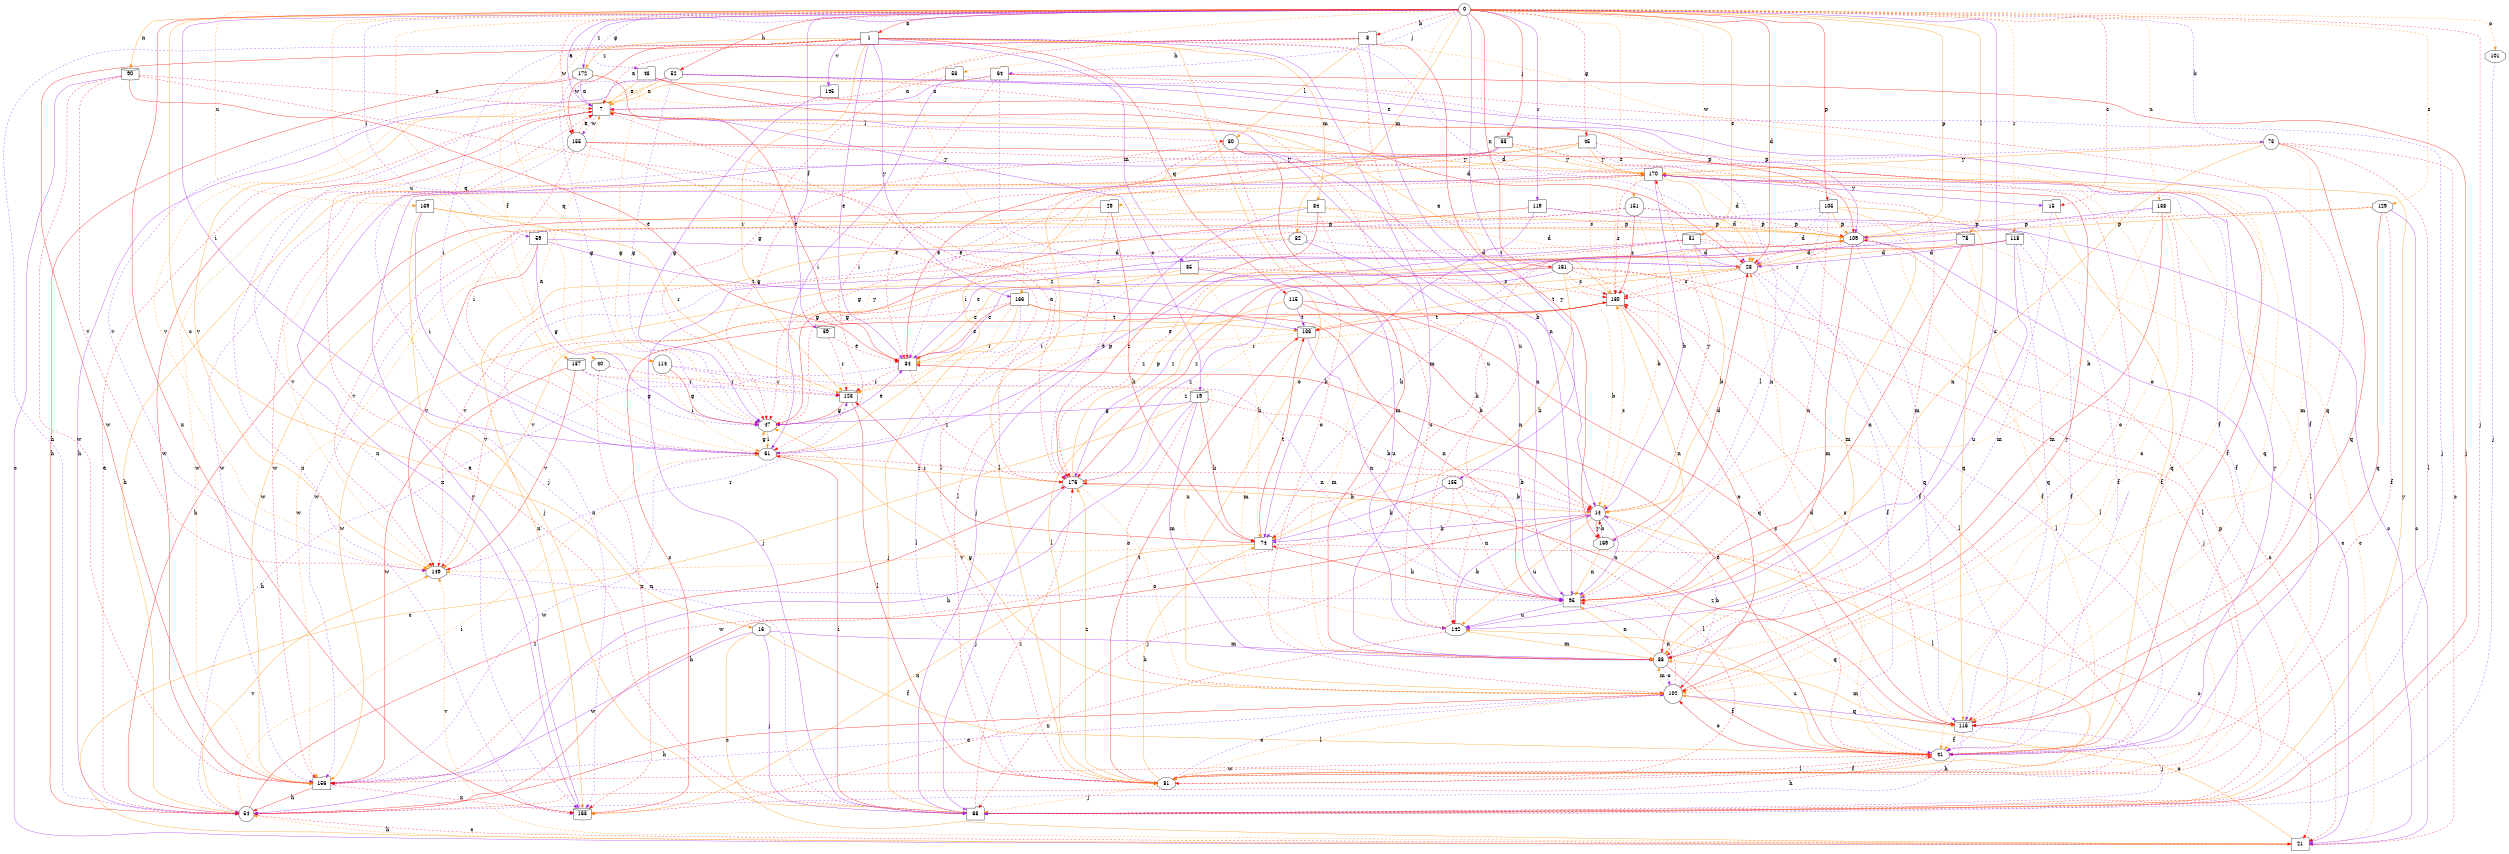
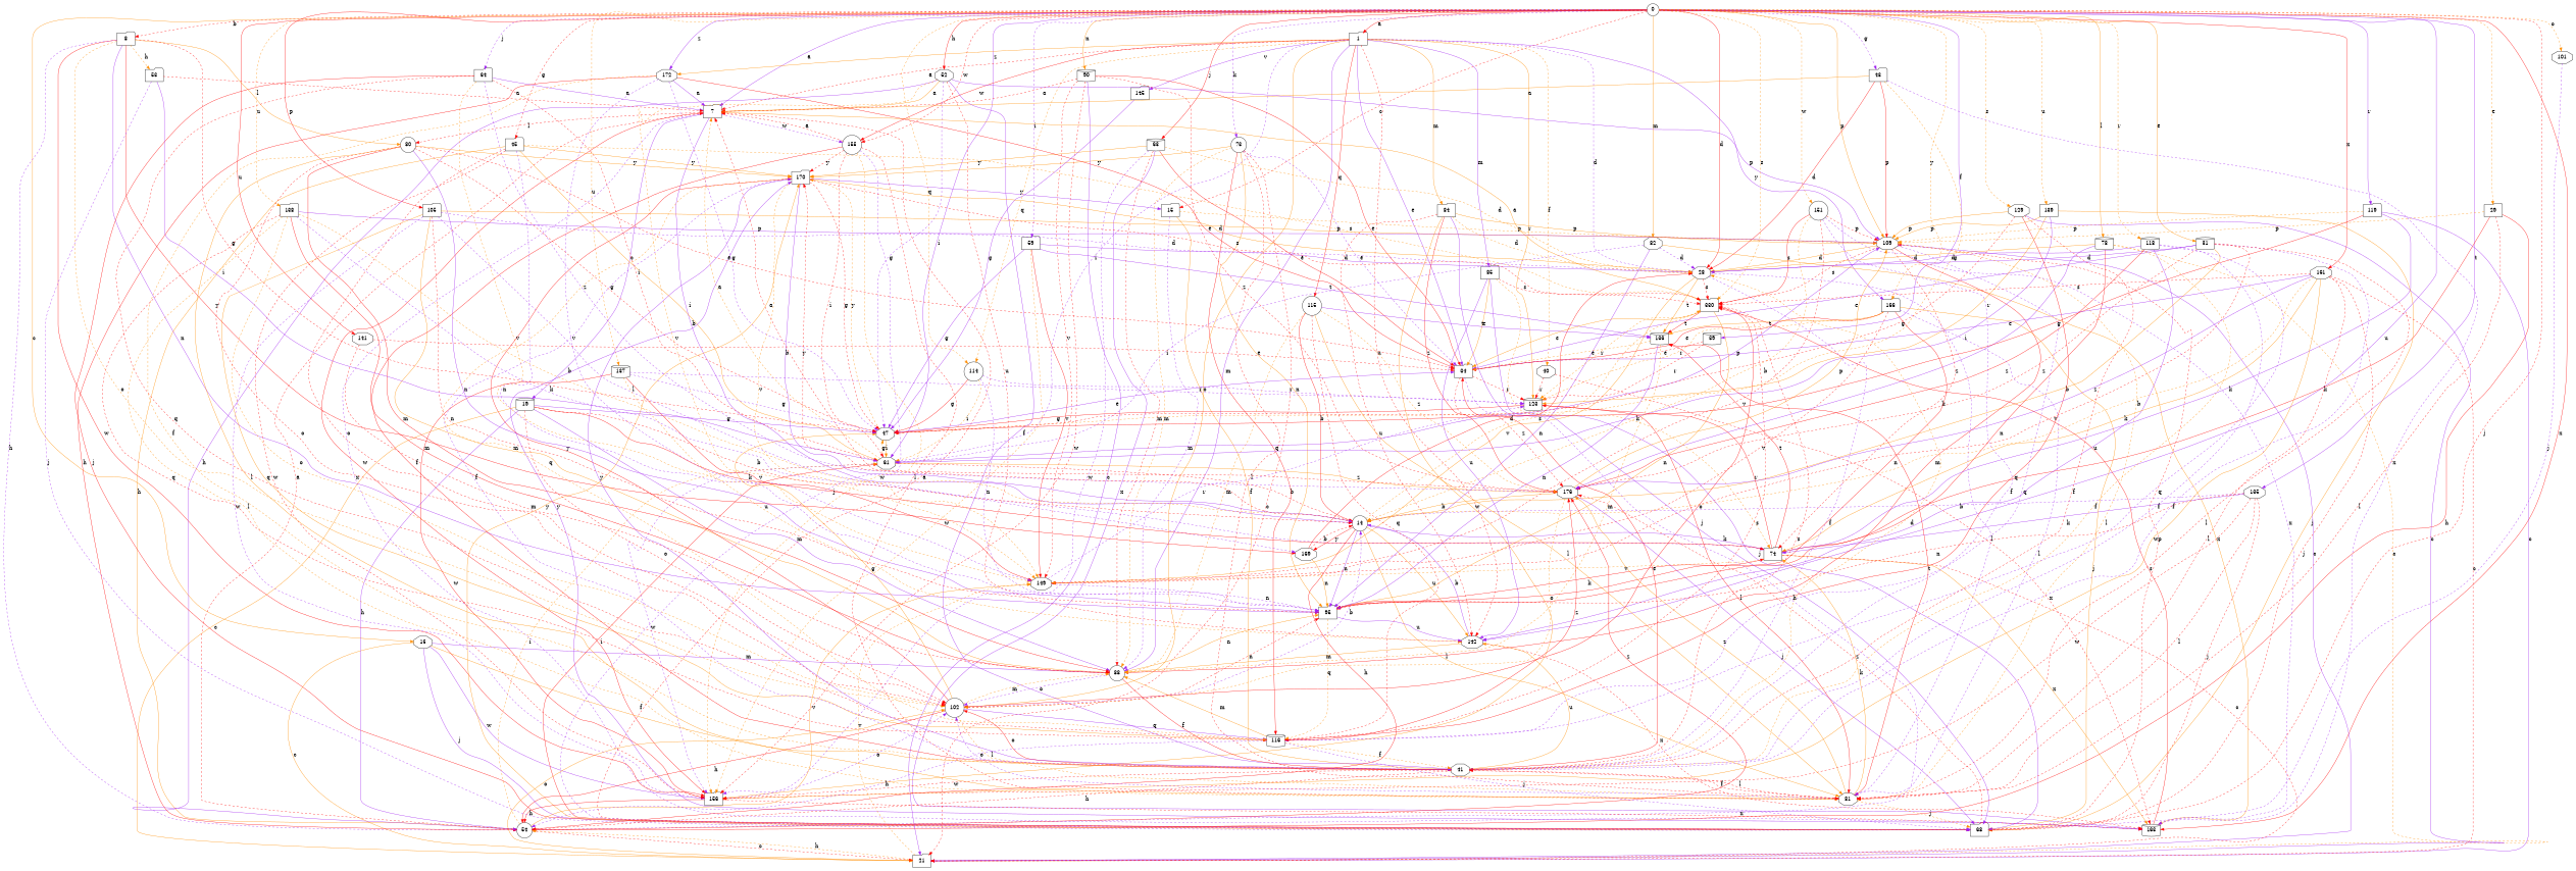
  strict digraph {
    node [shape=folder]
    edge [color=red style=solid]
    0 [shape=circle]
    1
    7
    8
    15
    16 [shape=octagon]
    28 [shape=octagon]
    29
    31 [shape=cylinder]
    39 [shape=cylinder]
    43
    45
    52 [shape=octagon]
    59
    61 [shape=octagon]
    63 [shape=cylinder]
    64
    68
    73 [shape=circle]
    78 [shape=cylinder]
    82 [shape=octagon]
    90 [shape=cylinder]
    101 [shape=octagon]
    105
    109 [shape=octagon]
    114 [shape=circle]
    118 [shape=cylinder]
    119
    129 [shape=octagon]
-   130
+   130 [label=330]
    135 [shape=octagon]
    137 [shape=cylinder]
    138
    139
+   141 [shape=octagon]
    142 [shape=octagon]
    151 [shape=circle]
    155 [shape=circle]
    161 [shape=octagon]
    163 [shape=cylinder]
    166
    172 [shape=octagon]
    34
    40 [shape=octagon]
    84
    85
    88 [shape=circle]
    102 [shape=circle]
    115 [shape=circle]
    123 [shape=cylinder]
    145
    14 [shape=circle]
    19 [shape=cylinder]
    80 [shape=circle]
    156
    47 [shape=octagon]
    53
    54 [shape=circle]
    95
    169 [shape=octagon]
    41 [shape=octagon]
    21
    81 [shape=octagon]
    149 [shape=octagon]
    136 [shape=cylinder]
    74
    176 [shape=octagon]
    170
    116 [shape=cylinder]
    0 -> 1 [label=a]
    0 -> 7 [color=purple label=a]
    0 -> 8 [label=b style=dashed]
    0 -> 15 [label=c style=dashed]
    0 -> 16 [color=darkorange label=c]
    0 -> 28 [label=d]
    0 -> 29 [color=darkorange label=e style=dashed]
    0 -> 31 [color=darkorange label=e]
    0 -> 39 [color=purple label=f]
    0 -> 43 [color=purple label=g style=dashed]
    0 -> 45 [label=g style=dashed]
    0 -> 52 [label=h]
    0 -> 59 [color=purple label=i style=dashed]
    0 -> 61 [color=purple label=i]
    0 -> 63 [label=j]
    0 -> 64 [color=purple label=j style=dashed]
    0 -> 68 [label=j style=dashed]
    0 -> 73 [color=purple label=k style=dashed]
    0 -> 78 [color=darkorange label=l]
    0 -> 82 [color=darkorange label=m]
    0 -> 90 [color=darkorange label=n]
    0 -> 101 [color=darkorange label=o style=dashed]
    0 -> 105 [label=p]
    0 -> 109 [color=darkorange label=p]
    0 -> 114 [color=darkorange label=q style=dashed]
    0 -> 118 [color=darkorange label=r style=dashed]
    0 -> 119 [color=purple label=r]
    0 -> 129 [color=darkorange label=s style=dashed]
    0 -> 130 [color=darkorange label=s style=dashed]
    0 -> 135 [color=purple label=t]
    0 -> 137 [color=darkorange label=u style=dashed]
    0 -> 138 [color=darkorange label=u style=dashed]
    0 -> 139 [color=darkorange label=u style=dashed]
+   0 -> 141 [label=u]
    0 -> 142 [color=purple label=u]
    0 -> 151 [color=darkorange label=w style=dashed]
    0 -> 155 [label=w style=dashed]
    0 -> 161 [label=x]
    0 -> 163 [label=x]
    0 -> 166 [color=darkorange label=y style=dashed]
    0 -> 172 [color=purple label=z]
    1 -> 7 [label=a style=dashed]
    1 -> 28 [color=purple label=d style=dashed]
    1 -> 61 [color=purple label=i style=dashed]
    1 -> 114 [color=darkorange label=q style=dashed]
    1 -> 142 [label=u style=dashed]
    1 -> 155 [label=w]
    1 -> 166 [color=purple label=y]
    1 -> 172 [color=darkorange label=z]
    1 -> 34 [color=purple label=e]
    1 -> 40 [color=darkorange label=f style=dashed]
    1 -> 84 [color=darkorange label=m]
    1 -> 85 [color=purple label=m]
    1 -> 88 [color=purple label=m]
    1 -> 102 [color=darkorange label=o]
    1 -> 115 [label=q]
    1 -> 123 [color=darkorange label=r]
    1 -> 145 [color=purple label=v]
    7 -> 155 [color=purple label=w style=dashed]
    7 -> 163 [color=purple label=x style=dashed]
    7 -> 14 [color=purple label=b]
    7 -> 19 [color=purple label=c]
    7 -> 80 [label=l style=dashed]
    7 -> 156 [label=w]
    8 -> 102 [color=darkorange label=o style=dashed]
    8 -> 80 [color=darkorange label=l]
    8 -> 156 [label=w]
    8 -> 47 [label=g style=dashed]
    8 -> 53 [color=darkorange label=h style=dashed]
    8 -> 54 [color=purple label=h style=dashed]
    8 -> 95 [color=purple label=n]
    8 -> 169 [label=y]
    15 -> 109 [color=darkorange label=p style=dashed]
    15 -> 88 [color=purple label=m style=dashed]
    15 -> 41 [color=darkorange label=f]
    16 -> 68 [color=purple label=j]
    16 -> 88 [color=purple label=m]
    16 -> 156 [color=purple label=w]
    16 -> 41 [color=darkorange label=f]
    16 -> 21 [color=darkorange label=c]
    28 -> 130 [label=s style=dashed]
    28 -> 41 [color=purple label=f style=dashed]
    28 -> 81 [color=purple label=l style=dashed]
    28 -> 149 [color=darkorange label=v]
    28 -> 136 [color=darkorange label=t]
    29 -> 109 [color=darkorange label=p style=dashed]
    29 -> 54 [label=h]
    29 -> 81 [label=l style=dashed]
    29 -> 74 [label=k]
    31 -> 28 [color=purple label=d]
    31 -> 34 [color=purple label=e]
    31 -> 14 [color=darkorange label=b]
    31 -> 41 [color=purple label=f style=dashed]
    31 -> 81 [label=l style=dashed]
    31 -> 149 [label=v style=dashed]
    31 -> 176 [label=z style=dashed]
    39 -> 34 [label=e style=dashed]
    39 -> 123 [label=r style=dashed]
    43 -> 7 [color=darkorange label=a]
    43 -> 28 [label=d]
    43 -> 109 [label=p]
    43 -> 163 [color=purple label=x style=dashed]
    43 -> 47 [color=darkorange label=g style=dashed]
    45 -> 61 [color=darkorange label=i]
    45 -> 130 [color=darkorange label=s style=dashed]
    45 -> 102 [label=o style=dashed]
    45 -> 156 [label=w style=dashed]
    45 -> 54 [color=darkorange label=h]
    45 -> 95 [color=purple label=n style=dashed]
    45 -> 170 [color=darkorange label=y]
    52 -> 7 [color=darkorange label=a]
    52 -> 109 [color=purple label=p]
    52 -> 142 [label=u style=dashed]
    52 -> 47 [color=purple label=g style=dashed]
    52 -> 54 [color=purple label=h]
    52 -> 41 [color=purple label=f]
    52 -> 149 [color=darkorange label=v style=dashed]
    59 -> 28 [color=purple label=d]
    59 -> 156 [color=darkorange label=w style=dashed]
    59 -> 47 [color=purple label=g]
    59 -> 149 [label=v]
    59 -> 136 [color=purple label=t]
    61 -> 7 [color=darkorange label=a style=dashed]
    61 -> 109 [color=purple label=p]
    61 -> 14 [label=b style=dashed]
    61 -> 156 [color=purple label=w style=dashed]
    61 -> 47 [color=darkorange label=g style=dashed]
    61 -> 176 [color=darkorange label=z]
    63 -> 28 [color=darkorange label=d style=dashed]
    63 -> 163 [color=purple label=x]
    63 -> 34 [label=e]
    63 -> 88 [label=m style=dashed]
    63 -> 156 [color=purple label=w style=dashed]
    63 -> 170 [color=darkorange label=y]
    64 -> 7 [color=purple label=a]
    64 -> 61 [label=i style=dashed]
    64 -> 68 [label=j]
-   64 -> 149 [color=darkorange label=v]
+   64 -> 149 [color=darkorange label=v style=dashed]
    64 -> 176 [color=purple label=z style=dashed]
    64 -> 116 [label=q style=dashed]
    68 -> 7 [label=a style=dashed]
    68 -> 61 [label=i]
    68 -> 109 [label=p style=dashed]
    68 -> 176 [label=z style=dashed]
    68 -> 170 [color=darkorange label=y]
    73 -> 34 [color=purple label=e style=dashed]
    73 -> 88 [color=darkorange label=m style=dashed]
    73 -> 95 [color=darkorange label=n]
    73 -> 21 [label=c style=dashed]
    73 -> 81 [label=l style=dashed]
    73 -> 170 [color=darkorange label=y]
    73 -> 116 [label=q]
    78 -> 28 [color=darkorange label=d]
    78 -> 95 [label=n]
    78 -> 41 [color=darkorange label=f style=dashed]
    78 -> 21 [color=darkorange label=c style=dashed]
    78 -> 176 [color=purple label=z]
    82 -> 28 [color=purple label=d style=dashed]
    82 -> 61 [color=purple label=i style=dashed]
    82 -> 163 [color=darkorange label=x]
    82 -> 95 [color=purple label=n]
    90 -> 7 [label=a style=dashed]
    90 -> 34 [label=e]
    90 -> 156 [label=w style=dashed]
    90 -> 21 [color=purple label=c]
    90 -> 149 [label=v style=dashed]
    90 -> 176 [label=z style=dashed]
    101 -> 68 [color=purple label=j style=dashed]
    105 -> 28 [color=purple label=d style=dashed]
    105 -> 109 [color=darkorange label=p]
    105 -> 88 [color=darkorange label=m]
    105 -> 156 [color=purple label=w style=dashed]
    105 -> 95 [label=n style=dashed]
    105 -> 169 [color=purple label=l style=dashed]
    105 -> 116 [color=darkorange label=q]
    109 -> 28 [color=darkorange label=d]
    109 -> 130 [label=s style=dashed]
    109 -> 88 [label=m]
    109 -> 21 [color=purple label=c]
    109 -> 81 [color=darkorange label=l style=dashed]
    109 -> 74 [label=k style=dashed]
    109 -> 116 [color=purple label=q style=dashed]
    114 -> 61 [color=darkorange label=i style=dashed]
    114 -> 123 [color=purple label=r style=dashed]
    114 -> 47 [label=g]
    114 -> 95 [color=purple label=n style=dashed]
    118 -> 28 [color=purple label=d]
    118 -> 142 [color=purple label=u]
    118 -> 41 [color=purple label=f style=dashed]
    118 -> 176 [label=z]
    118 -> 116 [color=purple label=q style=dashed]
    119 -> 109 [color=darkorange label=p style=dashed]
    119 -> 47 [label=g]
    119 -> 21 [color=purple label=c]
    119 -> 74 [color=purple label=k]
    129 -> 109 [color=darkorange label=p]
    129 -> 47 [label=g style=dashed]
    129 -> 41 [label=f style=dashed]
    129 -> 21 [color=purple label=c]
    129 -> 116 [label=q]
    130 -> 7 [color=darkorange label=a]
    130 -> 34 [color=darkorange label=e]
    130 -> 102 [label=o]
    130 -> 123 [color=darkorange label=r style=dashed]
    130 -> 95 [color=darkorange label=n]
    130 -> 136 [label=t]
    135 -> 68 [label=j style=dashed]
    135 -> 14 [color=purple label=b style=dashed]
    135 -> 156 [label=w style=dashed]
    135 -> 95 [label=n style=dashed]
    135 -> 81 [label=l style=dashed]
    135 -> 74 [color=purple label=k]
    137 -> 142 [color=darkorange label=u style=dashed]
    137 -> 123 [color=purple label=r style=dashed]
    137 -> 156 [label=w]
    137 -> 47 [color=purple label=g style=dashed]
    137 -> 149 [label=v]
    138 -> 109 [color=purple label=p]
    138 -> 88 [label=m]
    138 -> 102 [color=darkorange label=o style=dashed]
    138 -> 14 [color=darkorange label=b style=dashed]
    138 -> 81 [color=darkorange label=l style=dashed]
    138 -> 74 [color=purple label=k style=dashed]
    138 -> 116 [label=q style=dashed]
    139 -> 61 [color=purple label=i]
    139 -> 68 [color=darkorange label=j]
    139 -> 109 [color=darkorange label=p]
    139 -> 123 [color=darkorange label=r]
+   141 -> 34 [label=e style=dashed]
+   141 -> 88 [label=m style=dashed]
    142 -> 163 [label=x style=dashed]
    142 -> 88 [color=darkorange label=m]
    142 -> 14 [color=purple label=b]
    151 -> 109 [label=p style=dashed]
    151 -> 130 [label=s]
    151 -> 163 [color=purple label=x style=dashed]
    151 -> 14 [color=darkorange label=b style=dashed]
    151 -> 41 [color=purple label=f style=dashed]
    151 -> 149 [label=v style=dashed]
    155 -> 7 [label=a style=dashed]
    155 -> 61 [label=i style=dashed]
    155 -> 68 [color=purple label=j style=dashed]
    155 -> 156 [color=darkorange label=w style=dashed]
    155 -> 41 [label=f]
    155 -> 81 [label=l style=dashed]
    155 -> 170 [label=y style=dashed]
    161 -> 68 [label=j style=dashed]
    161 -> 130 [label=s style=dashed]
    161 -> 34 [color=purple label=e]
    161 -> 14 [color=darkorange label=b style=dashed]
    161 -> 156 [color=darkorange label=w]
    161 -> 21 [label=c style=dashed]
    161 -> 81 [label=l style=dashed]
    161 -> 74 [color=darkorange label=k]
    161 -> 176 [color=purple label=z]
    163 -> 130 [label=s]
    163 -> 170 [color=purple label=y]
    166 -> 68 [color=darkorange label=j]
    166 -> 34 [label=e]
    166 -> 123 [color=darkorange label=r style=dashed]
    166 -> 95 [label=n]
    166 -> 81 [color=purple label=l style=dashed]
    166 -> 149 [label=v style=dashed]
    166 -> 136 [color=darkorange label=t]
    172 -> 7 [color=purple label=a]
    172 -> 34 [label=e]
    172 -> 47 [color=purple label=g style=dashed]
    172 -> 54 [label=h]
    172 -> 41 [color=darkorange label=f style=dashed]
    172 -> 149 [color=purple label=v style=dashed]
    34 -> 123 [label=r style=dashed]
    34 -> 54 [color=purple label=h style=dashed]
    34 -> 176 [label=z style=dashed]
    40 -> 163 [label=x style=dashed]
    40 -> 123 [label=r style=dashed]
    84 -> 28 [color=darkorange label=d style=dashed]
    84 -> 68 [color=purple label=j]
    84 -> 109 [color=darkorange label=p]
    84 -> 142 [label=u style=dashed]
    84 -> 156 [color=darkorange label=w]
    84 -> 176 [label=z]
    85 -> 68 [color=purple label=j]
    85 -> 130 [label=s style=dashed]
    85 -> 142 [color=purple label=u]
    85 -> 34 [color=darkorange label=e]
    85 -> 74 [color=darkorange label=k style=dashed]
    88 -> 102 [color=purple label=o style=dashed]
    88 -> 95 [color=darkorange label=n]
    88 -> 41 [label=f]
    102 -> 88 [color=darkorange label=m style=dashed]
    102 -> 14 [color=purple label=b style=dashed]
    102 -> 47 [color=darkorange label=g]
    102 -> 54 [label=h]
    102 -> 95 [label=n style=dashed]
    102 -> 81 [color=darkorange label=l style=dashed]
    102 -> 170 [label=y]
    102 -> 116 [color=purple label=q]
    115 -> 88 [color=darkorange label=m style=dashed]
    115 -> 14 [label=b]
    115 -> 81 [color=darkorange label=l]
    115 -> 136 [color=purple label=t]
    115 -> 176 [color=darkorange label=z style=dashed]
-   115 -> 116 [label=q]
+   115 -> 116 [label=q style=dashed]
    123 -> 47 [label=g]
    123 -> 81 [label=l]
    145 -> 47 [color=purple label=g]
    14 -> 130 [color=darkorange label=s style=dashed]
    14 -> 142 [color=darkorange label=u]
    14 -> 54 [label=h]
    14 -> 95 [color=purple label=n]
    14 -> 169 [label=y]
    14 -> 81 [color=darkorange label=l]
    14 -> 74 [color=purple label=k]
    14 -> 170 [label=y style=dashed]
    19 -> 88 [color=purple label=m]
    19 -> 102 [label=o style=dashed]
    19 -> 14 [label=b style=dashed]
    19 -> 47 [color=purple label=g]
    19 -> 54 [color=purple label=h]
    19 -> 21 [color=darkorange label=c]
    19 -> 74 [label=k]
    80 -> 34 [label=e style=dashed]
    80 -> 88 [label=m]
    80 -> 102 [label=o style=dashed]
    80 -> 47 [label=g style=dashed]
    80 -> 95 [color=purple label=n]
    80 -> 81 [color=darkorange label=l]
    80 -> 170 [color=darkorange label=y]
    156 -> 163 [label=x style=dashed]
    156 -> 102 [color=purple label=o style=dashed]
    156 -> 54 [label=h]
    47 -> 61 [color=darkorange label=i]
    47 -> 34 [color=purple label=e]
    47 -> 170 [color=darkorange label=y style=dashed]
    53 -> 7 [label=a style=dashed]
    53 -> 61 [color=purple label=i]
    53 -> 68 [color=purple label=j style=dashed]
    54 -> 7 [label=a style=dashed]
    54 -> 61 [color=darkorange label=i style=dashed]
    54 -> 21 [label=c style=dashed]
    54 -> 149 [color=darkorange label=v]
    54 -> 176 [label=z]
    95 -> 142 [color=purple label=u]
    95 -> 74 [label=k]
    95 -> 116 [color=darkorange label=q style=dashed]
    169 -> 28 [label=d]
    169 -> 14 [label=b style=dashed]
    169 -> 95 [color=darkorange label=n]
    41 -> 28 [color=darkorange label=d style=dashed]
    41 -> 130 [label=s style=dashed]
    41 -> 142 [color=darkorange label=u]
    41 -> 34 [label=e]
    41 -> 102 [label=o]
    41 -> 156 [label=w style=dashed]
    41 -> 54 [label=h style=dashed]
    41 -> 81 [label=l style=dashed]
    41 -> 170 [color=purple label=y]
    21 -> 102 [color=darkorange label=o]
    21 -> 54 [color=darkorange label=h style=dashed]
    21 -> 149 [color=darkorange label=v style=dashed]
    81 -> 68 [color=darkorange label=j style=dashed]
    81 -> 102 [color=purple label=o style=dashed]
    81 -> 41 [label=f style=dashed]
    81 -> 136 [label=t]
    81 -> 74 [color=darkorange label=k]
    81 -> 176 [color=darkorange label=z]
    149 -> 123 [color=purple label=r style=dashed]
    149 -> 95 [color=purple label=n style=dashed]
    136 -> 34 [color=darkorange label=e style=dashed]
    136 -> 88 [color=darkorange label=m style=dashed]
    136 -> 95 [color=purple label=n]
    74 -> 163 [color=darkorange label=x]
    74 -> 123 [label=r]
    74 -> 21 [label=c style=dashed]
    74 -> 149 [color=darkorange label=v style=dashed]
    74 -> 136 [label=t]
    176 -> 7 [label=a style=dashed]
    176 -> 68 [color=purple label=j]
    176 -> 109 [color=darkorange label=p]
    176 -> 102 [color=darkorange label=o style=dashed]
    176 -> 14 [color=darkorange label=b]
    170 -> 15 [color=purple label=y]
    170 -> 28 [color=darkorange label=d]
    170 -> 130 [label=s style=dashed]
    170 -> 14 [color=purple label=b]
    170 -> 47 [label=g style=dashed]
    170 -> 41 [color=purple label=f style=dashed]
    170 -> 149 [color=darkorange label=v style=dashed]
    170 -> 116 [color=darkorange label=q style=dashed]
    116 -> 68 [color=purple label=j style=dashed]
    116 -> 130 [label=s style=dashed]
    116 -> 88 [color=darkorange label=m]
    116 -> 54 [color=purple label=h style=dashed]
    116 -> 41 [color=darkorange label=f style=dashed]
    116 -> 176 [label=z]
  }
